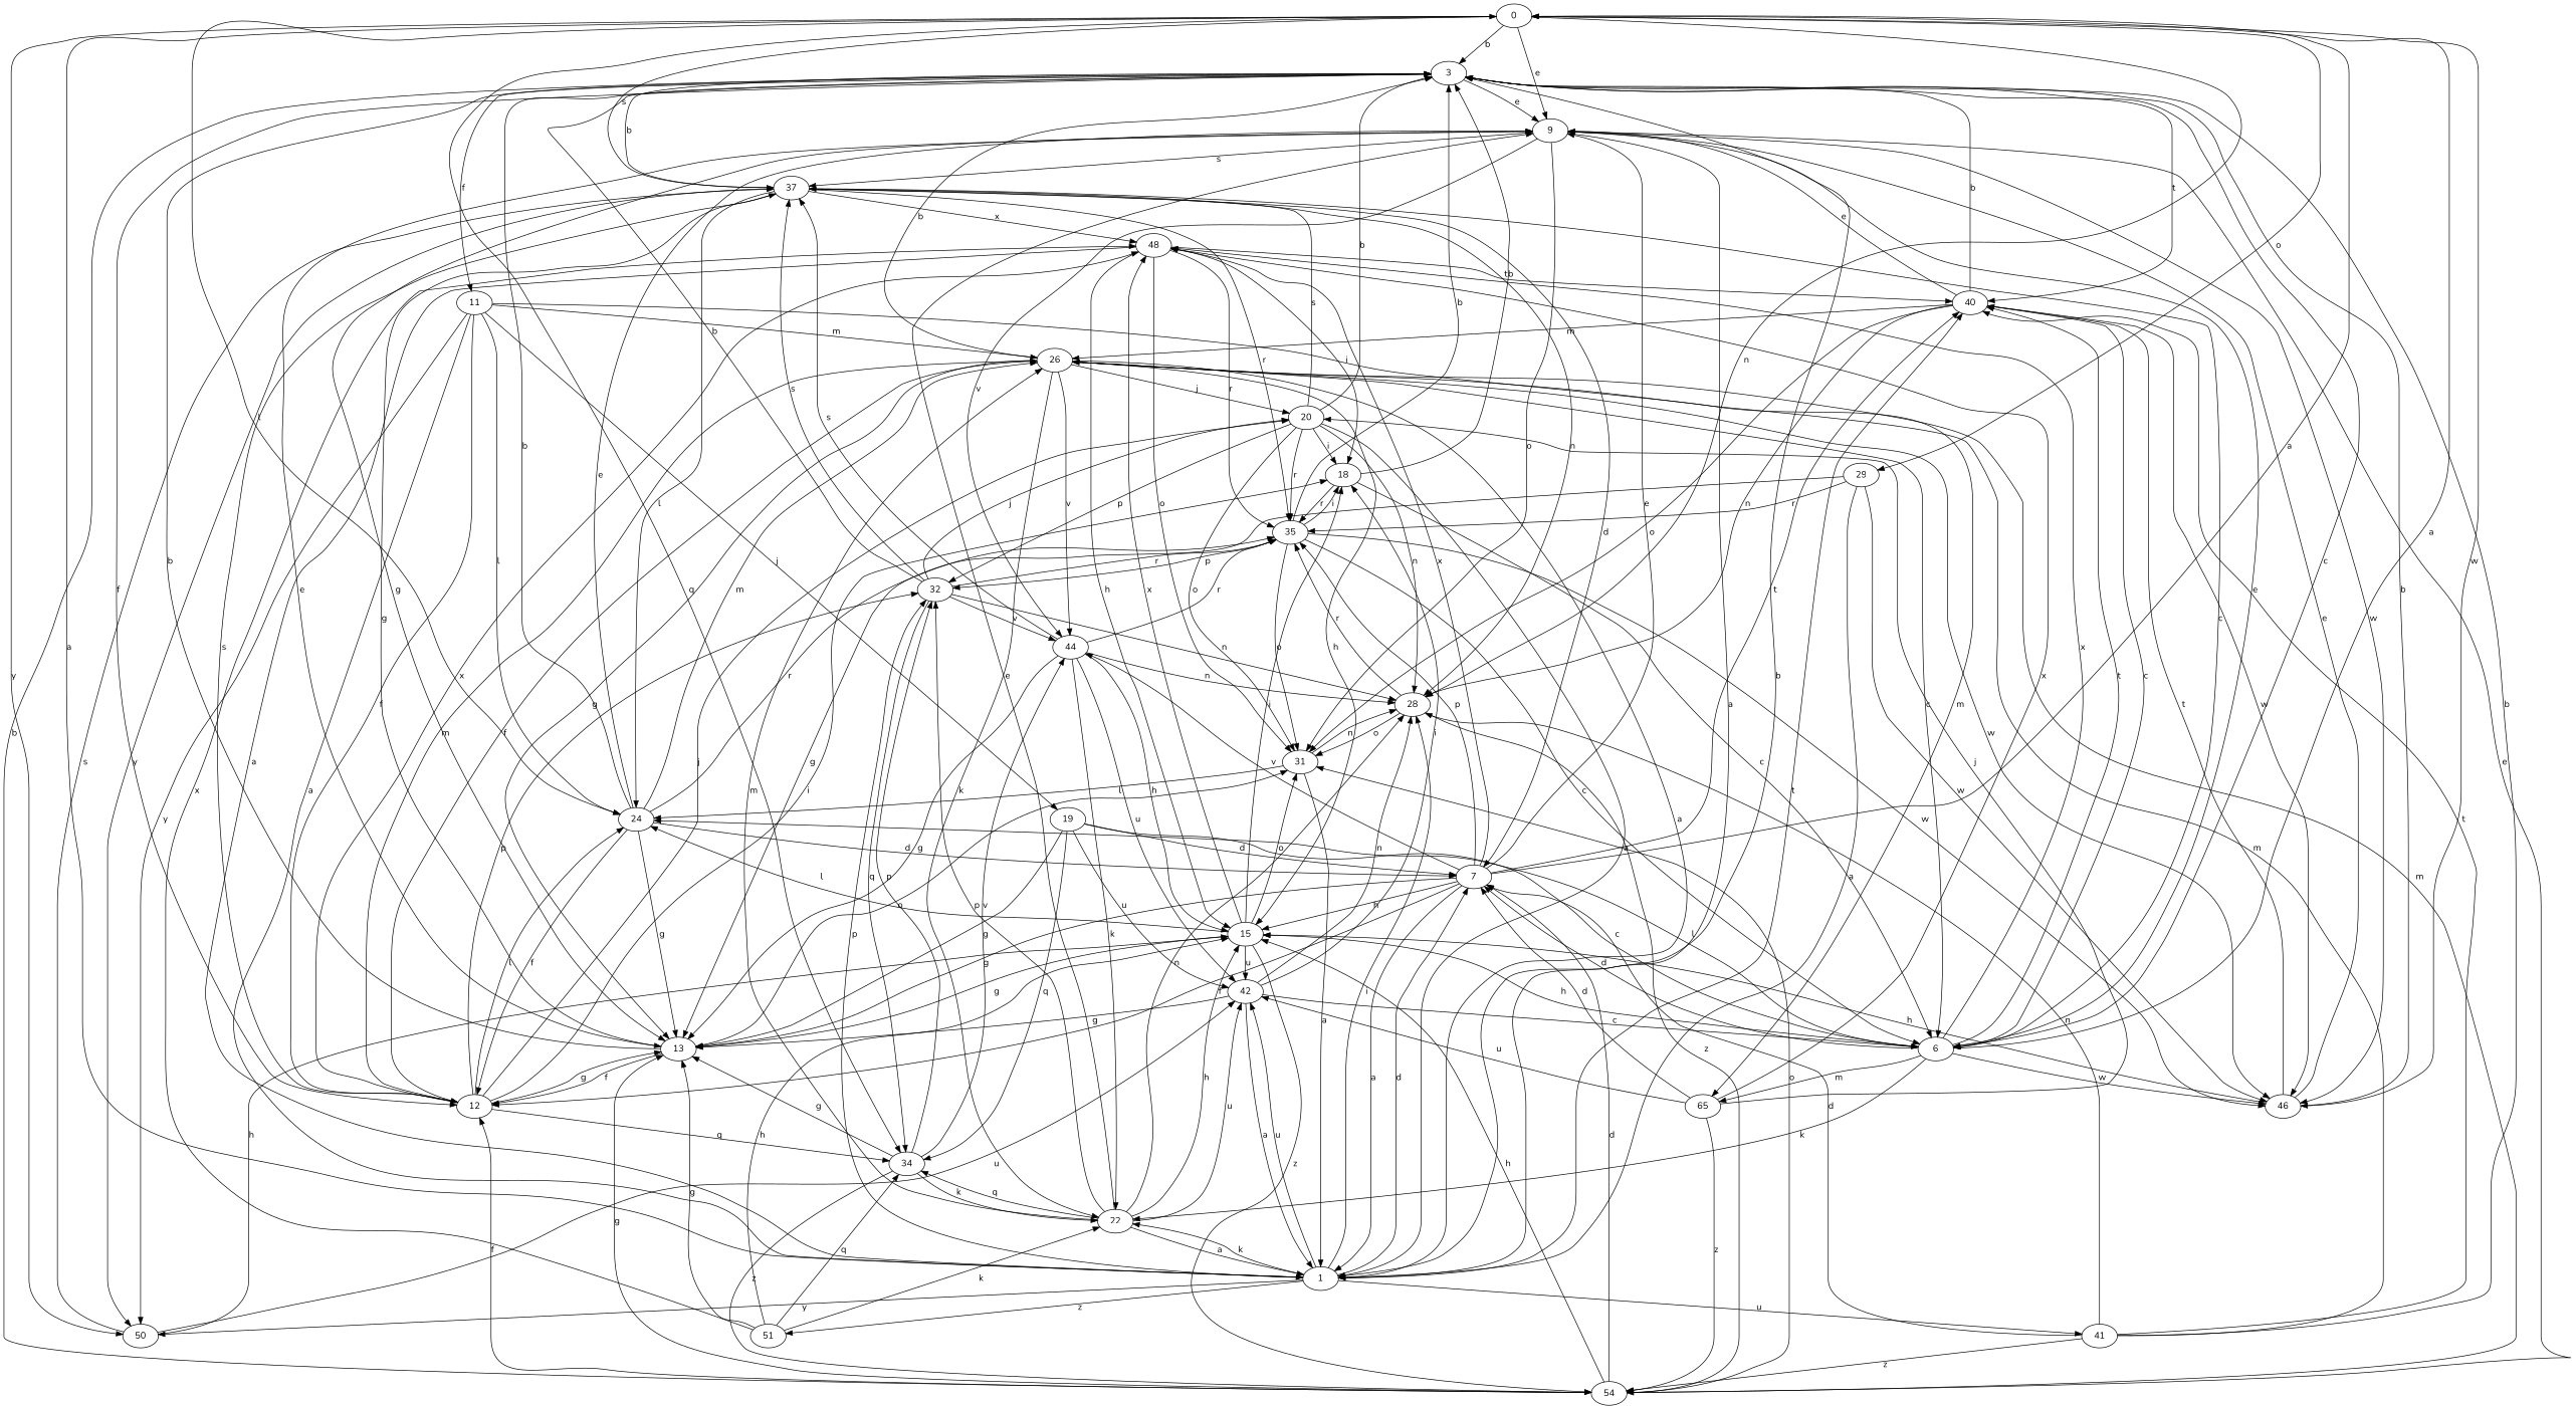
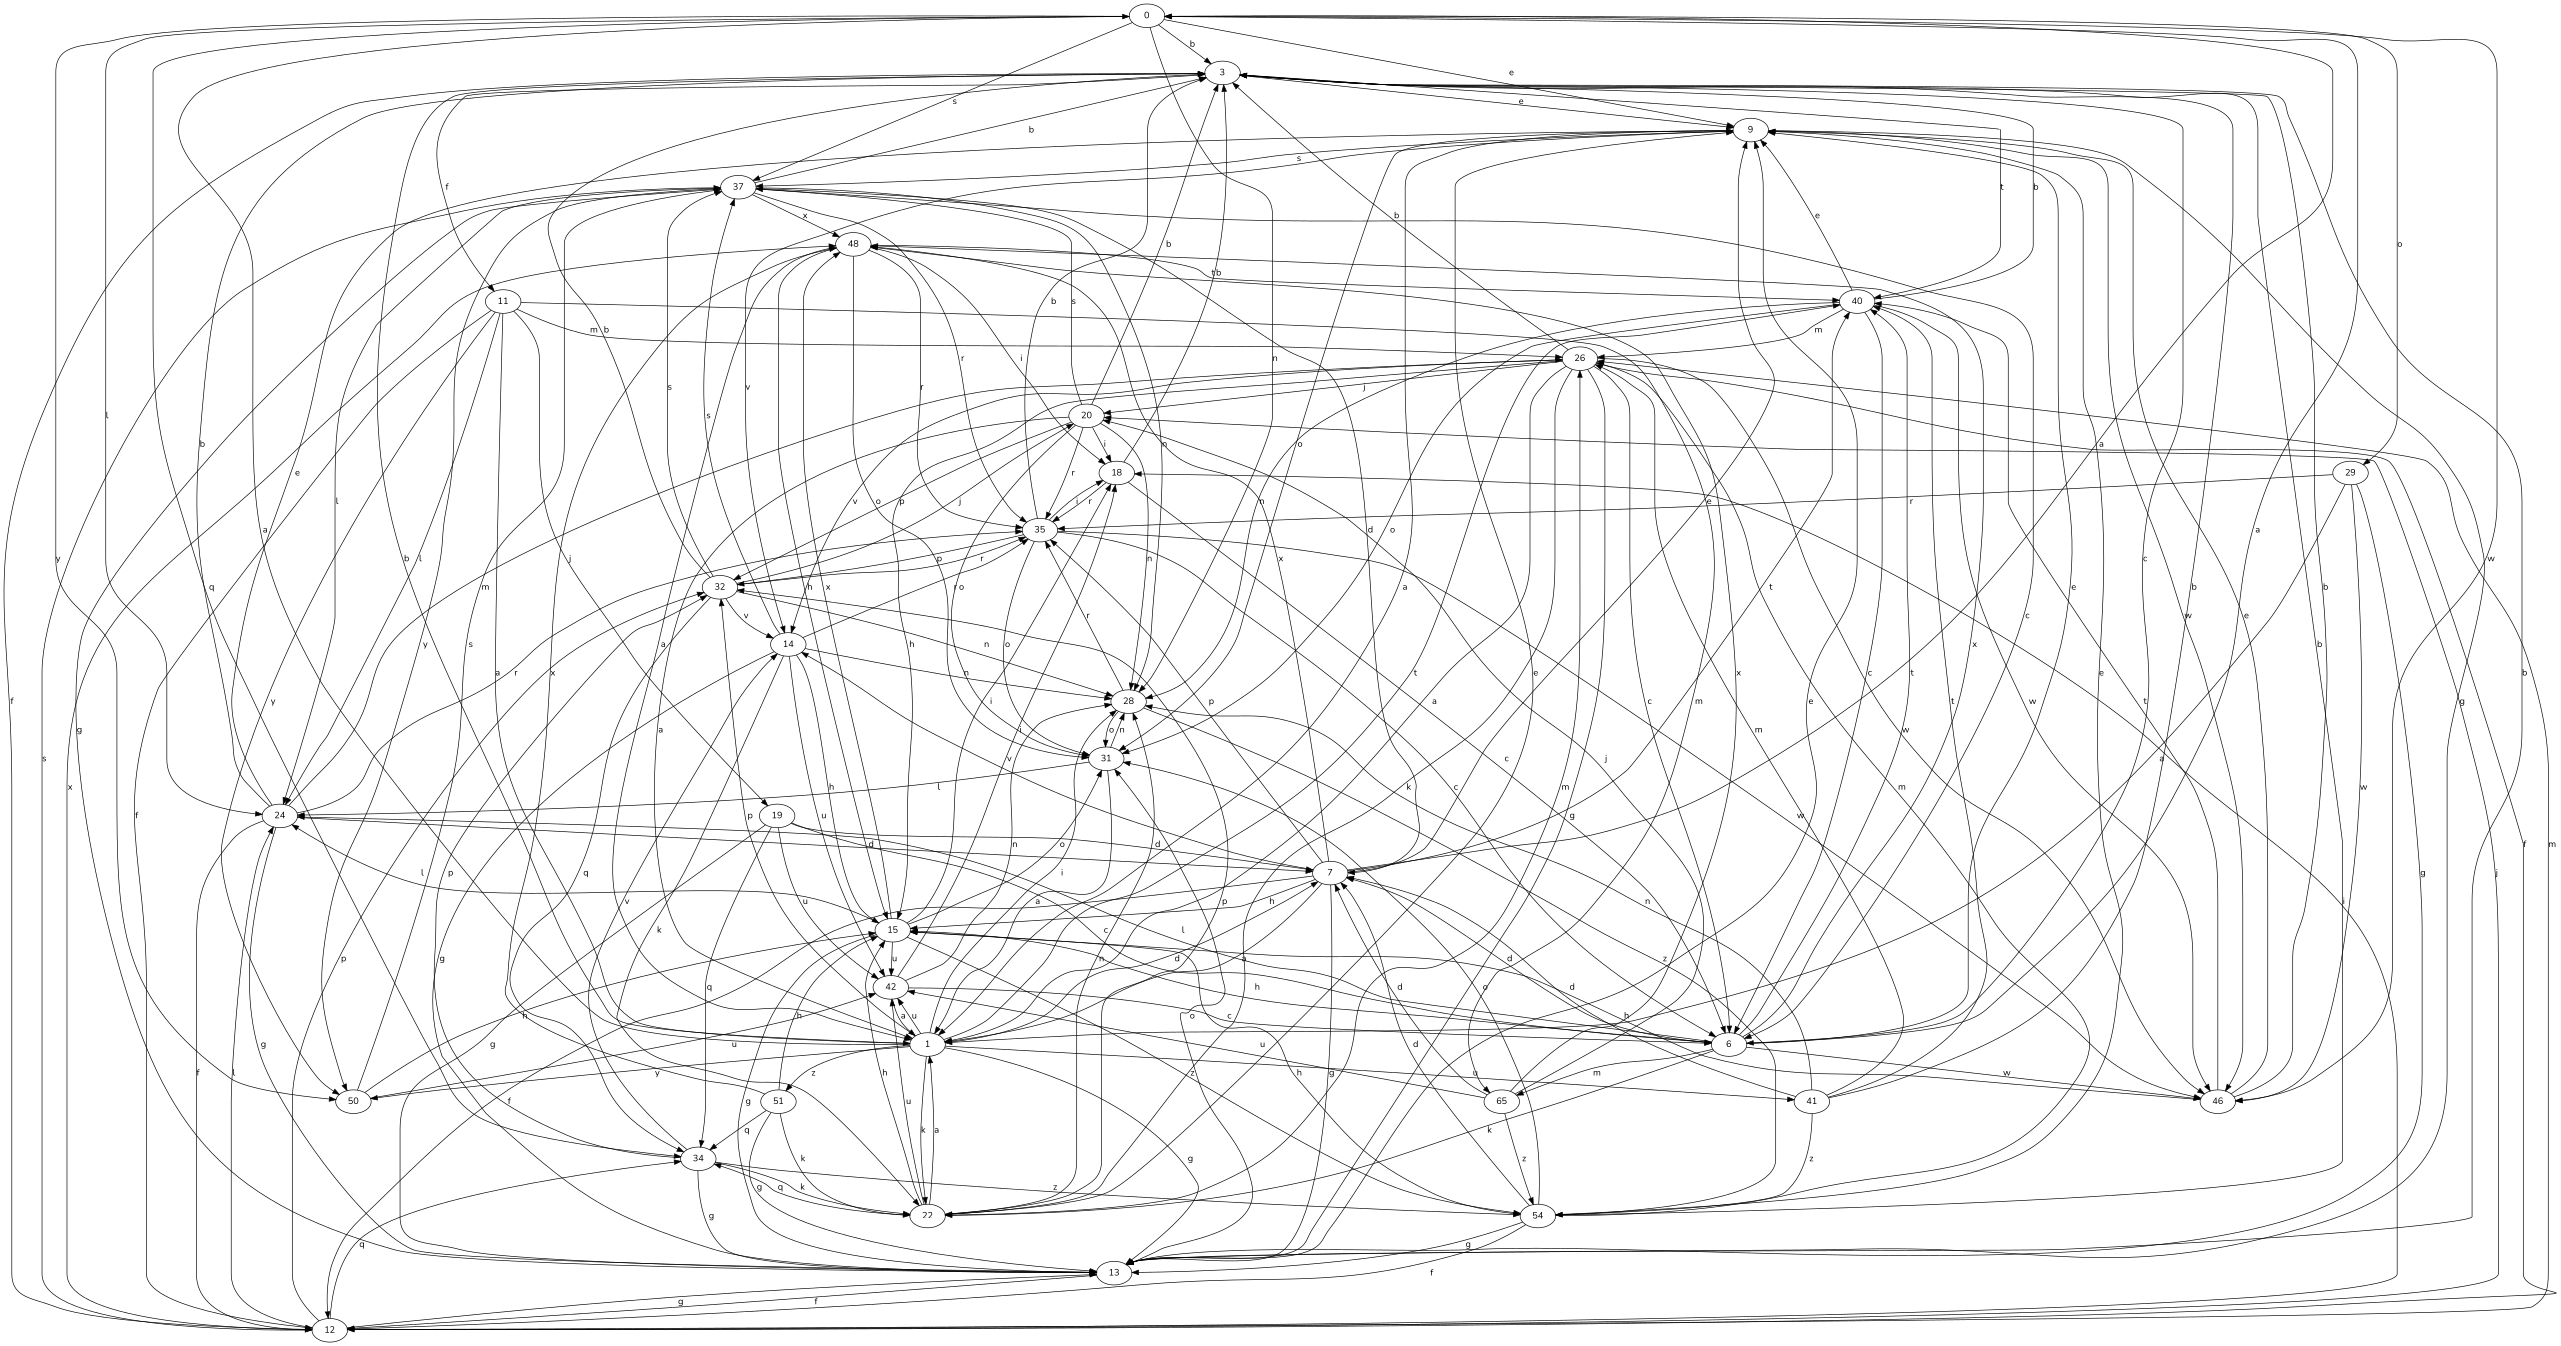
  strict digraph {
    fontname=Nunito
    node [fontname=Nunito]
    edge [fontname=Nunito]
    0
    3
    9
    24
    28
    29
    34
    37
    46
    50
    40
    6
    11
    12
    1
    13
-   44
+   44 [label=14]
    31
    7
    35
    26
    54
    22
    32
    48
    15
    42
    41
    51
    18
    20
    n32 [label=65]
    19
    0 -> 3 [label=b]
    0 -> 9 [label=e]
    0 -> 24 [label=l]
    0 -> 28 [label=n]
    0 -> 29 [label=o]
    0 -> 34 [label=q]
    0 -> 37 [label=s]
    0 -> 46 [label=w]
    0 -> 50 [label=y]
    3 -> 9 [label=e]
    3 -> 40 [label=t]
    3 -> 6 [label=c]
    3 -> 11 [label=f]
    3 -> 12 [label=f]
    9 -> 37 [label=s]
    9 -> 46 [label=w]
    9 -> 1 [label=a]
    9 -> 13 [label=g]
    9 -> 44 [label=v]
    9 -> 31 [label=o]
    24 -> 3 [label=b]
    24 -> 9 [label=e]
    24 -> 12 [label=f]
    24 -> 13 [label=g]
    24 -> 7 [label=d]
    24 -> 35 [label=r]
    24 -> 26 [label=m]
    28 -> 31 [label=o]
    28 -> 35 [label=r]
    28 -> 54 [label=z]
    29 -> 46 [label=w]
    29 -> 1 [label=a]
    29 -> 13 [label=g]
    29 -> 35 [label=r]
    34 -> 13 [label=g]
    34 -> 44 [label=v]
    34 -> 54 [label=z]
    34 -> 22 [label=k]
    34 -> 32 [label=p]
    37 -> 3 [label=b]
    37 -> 24 [label=l]
    37 -> 28 [label=n]
    37 -> 50 [label=y]
    37 -> 6 [label=c]
    37 -> 13 [label=g]
    37 -> 7 [label=d]
    37 -> 35 [label=r]
    37 -> 48 [label=x]
    46 -> 3 [label=b]
    46 -> 9 [label=e]
    46 -> 40 [label=t]
    46 -> 15 [label=h]
    50 -> 37 [label=s]
    50 -> 15 [label=h]
    50 -> 42 [label=u]
    40 -> 3 [label=b]
    40 -> 9 [label=e]
    40 -> 28 [label=n]
    40 -> 46 [label=w]
    40 -> 6 [label=c]
    40 -> 31 [label=o]
    40 -> 26 [label=m]
    6 -> 0 [label=a]
    6 -> 9 [label=e]
    6 -> 24 [label=l]
    6 -> 46 [label=w]
    6 -> 40 [label=t]
    6 -> 7 [label=d]
    6 -> 22 [label=k]
    6 -> 48 [label=x]
    6 -> 15 [label=h]
    6 -> n32 [label=m]
    11 -> 24 [label=l]
    11 -> 50 [label=y]
    11 -> 12 [label=f]
    11 -> 1 [label=a]
    11 -> 26 [label=m]
    11 -> n32 [label=m]
    11 -> 19 [label=j]
    12 -> 24 [label=l]
    12 -> 34 [label=q]
    12 -> 37 [label=s]
    12 -> 13 [label=g]
    12 -> 26 [label=m]
    12 -> 32 [label=p]
    12 -> 48 [label=x]
    12 -> 18 [label=i]
    12 -> 20 [label=j]
    1 -> 0 [label=a]
    1 -> 3 [label=b]
    1 -> 28 [label=i]
    1 -> 50 [label=y]
    1 -> 40 [label=t]
-   42 -> 13 [label=g]
+   1 -> 13 [label=g]
    1 -> 7 [label=d]
    1 -> 22 [label=k]
    1 -> 32 [label=p]
    1 -> 42 [label=u]
    1 -> 41 [label=u]
    1 -> 51 [label=z]
    13 -> 3 [label=b]
    13 -> 9 [label=e]
    13 -> 12 [label=f]
    13 -> 31 [label=o]
    44 -> 28 [label=n]
    44 -> 37 [label=s]
    44 -> 13 [label=g]
    44 -> 35 [label=r]
    44 -> 22 [label=k]
    44 -> 15 [label=h]
    44 -> 42 [label=u]
    31 -> 24 [label=l]
    31 -> 28 [label=n]
    31 -> 1 [label=a]
    7 -> 0 [label=a]
    7 -> 9 [label=e]
    7 -> 40 [label=t]
    7 -> 12 [label=f]
    7 -> 1 [label=a]
    7 -> 13 [label=g]
    7 -> 44 [label=v]
    7 -> 35 [label=p]
    7 -> 48 [label=x]
    7 -> 15 [label=h]
    35 -> 3 [label=b]
    35 -> 46 [label=w]
    35 -> 6 [label=c]
    35 -> 31 [label=o]
    35 -> 32 [label=p]
    35 -> 18 [label=i]
    26 -> 3 [label=b]
    26 -> 46 [label=w]
    26 -> 6 [label=c]
    26 -> 12 [label=f]
    26 -> 1 [label=a]
    26 -> 13 [label=g]
    26 -> 44 [label=v]
    26 -> 22 [label=k]
    26 -> 15 [label=h]
    26 -> 20 [label=j]
    54 -> 3 [label=b]
    54 -> 9 [label=e]
    54 -> 12 [label=f]
    54 -> 13 [label=g]
    54 -> 31 [label=o]
    54 -> 7 [label=d]
    54 -> 26 [label=m]
    54 -> 15 [label=h]
    22 -> 9 [label=e]
    22 -> 28 [label=n]
    22 -> 34 [label=q]
    22 -> 1 [label=a]
    22 -> 26 [label=m]
    22 -> 32 [label=p]
    22 -> 15 [label=h]
    22 -> 42 [label=u]
    32 -> 3 [label=b]
    32 -> 28 [label=n]
    32 -> 34 [label=q]
    32 -> 37 [label=s]
    32 -> 44 [label=v]
    32 -> 35 [label=r]
    32 -> 20 [label=j]
    48 -> 40 [label=t]
    48 -> 1 [label=a]
    48 -> 31 [label=o]
    48 -> 35 [label=r]
    48 -> 15 [label=h]
    48 -> 18 [label=i]
    15 -> 24 [label=l]
    15 -> 13 [label=g]
    15 -> 31 [label=o]
    15 -> 54 [label=z]
    15 -> 48 [label=x]
    15 -> 42 [label=u]
    15 -> 18 [label=i]
    42 -> 28 [label=n]
    42 -> 6 [label=c]
    42 -> 1 [label=a]
    42 -> 18 [label=i]
    41 -> 3 [label=b]
    41 -> 28 [label=n]
    41 -> 40 [label=t]
    41 -> 7 [label=d]
    41 -> 26 [label=m]
    41 -> 54 [label=z]
    51 -> 34 [label=q]
    51 -> 13 [label=g]
    51 -> 22 [label=k]
    51 -> 48 [label=x]
    51 -> 15 [label=h]
    18 -> 3 [label=b]
    18 -> 6 [label=c]
    18 -> 35 [label=r]
    20 -> 3 [label=b]
    20 -> 28 [label=n]
    20 -> 37 [label=s]
    20 -> 1 [label=a]
    20 -> 31 [label=o]
    20 -> 35 [label=r]
    20 -> 32 [label=p]
    20 -> 18 [label=i]
    n32 -> 7 [label=d]
    n32 -> 54 [label=z]
    n32 -> 48 [label=x]
    n32 -> 42 [label=u]
    n32 -> 20 [label=j]
    19 -> 34 [label=q]
    19 -> 6 [label=c]
    19 -> 13 [label=g]
    19 -> 7 [label=d]
    19 -> 42 [label=u]
  }
